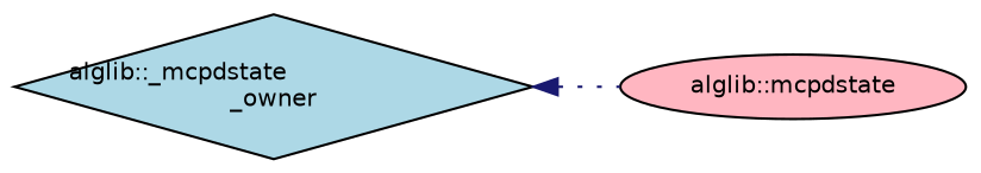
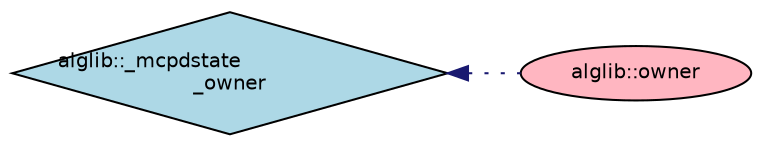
  digraph {
    rankdir=LR
    fontname="DejaVu Sans"
    node [color=black fontname="DejaVu Sans" fontsize=10 style=filled]
-   n1 [fillcolor=lightpink fontcolor=black height=0.2 label="alglib::mcpdstate" shape=ellipse width=0.4]
+   n1 [fillcolor=lightpink fontcolor=black height=0.2 label="alglib::owner" shape=ellipse width=0.4]
    n2 [fillcolor=lightblue height=0.2 label="alglib::_mcpdstate\l_owner" shape=diamond width=0.4]
    n2 -> n1 [color=midnightblue dir=back fontname="DejaVu Sans" fontsize=10 labelfontname=Helvetica labelfontsize=10 style=dotted]
  }
